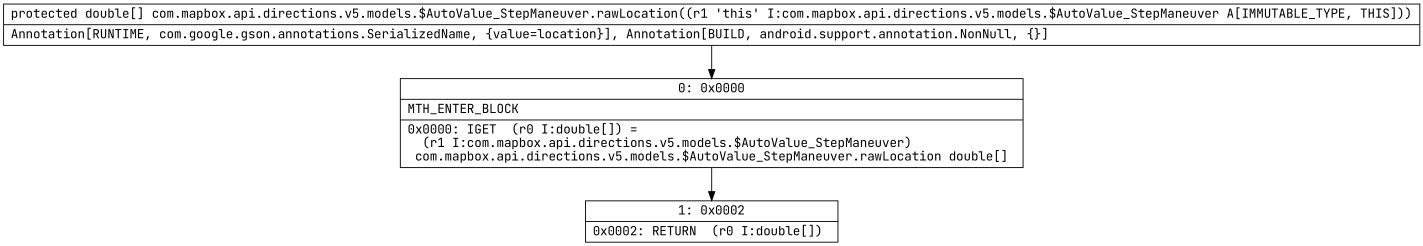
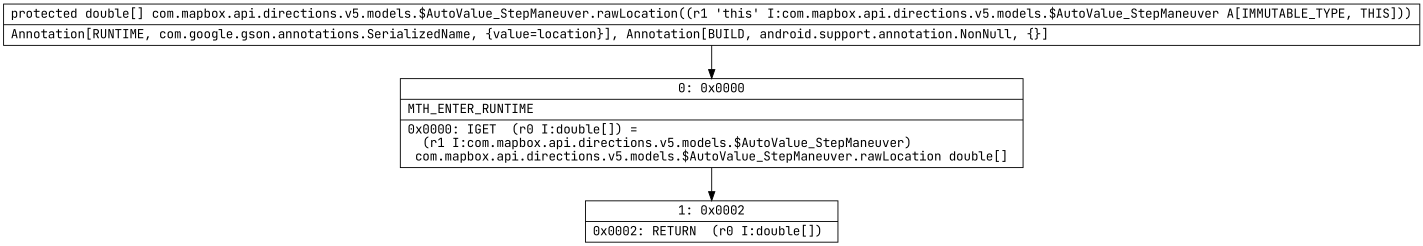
  digraph {
    fontname="JetBrains Mono"
    node [shape=record fontname="JetBrains Mono"]
    edge [fontname="JetBrains Mono"]
-   n1 [label="{0\:\ 0x0000|MTH_ENTER_BLOCK\l|0x0000: IGET  (r0 I:double[]) = \l  (r1 I:com.mapbox.api.directions.v5.models.$AutoValue_StepManeuver)\l com.mapbox.api.directions.v5.models.$AutoValue_StepManeuver.rawLocation double[] \l}"]
+   n1 [label="{0\:\ 0x0000|MTH_ENTER_RUNTIME\l|0x0000: IGET  (r0 I:double[]) = \l  (r1 I:com.mapbox.api.directions.v5.models.$AutoValue_StepManeuver)\l com.mapbox.api.directions.v5.models.$AutoValue_StepManeuver.rawLocation double[] \l}"]
    n2 [label="{1\:\ 0x0002|0x0002: RETURN  (r0 I:double[]) \l}"]
    n3 [label="{protected double[] com.mapbox.api.directions.v5.models.$AutoValue_StepManeuver.rawLocation((r1 'this' I:com.mapbox.api.directions.v5.models.$AutoValue_StepManeuver A[IMMUTABLE_TYPE, THIS]))  | Annotation[RUNTIME, com.google.gson.annotations.SerializedName, \{value=location\}], Annotation[BUILD, android.support.annotation.NonNull, \{\}]\l}"]
    n1 -> n2
    n3 -> n1
  }
